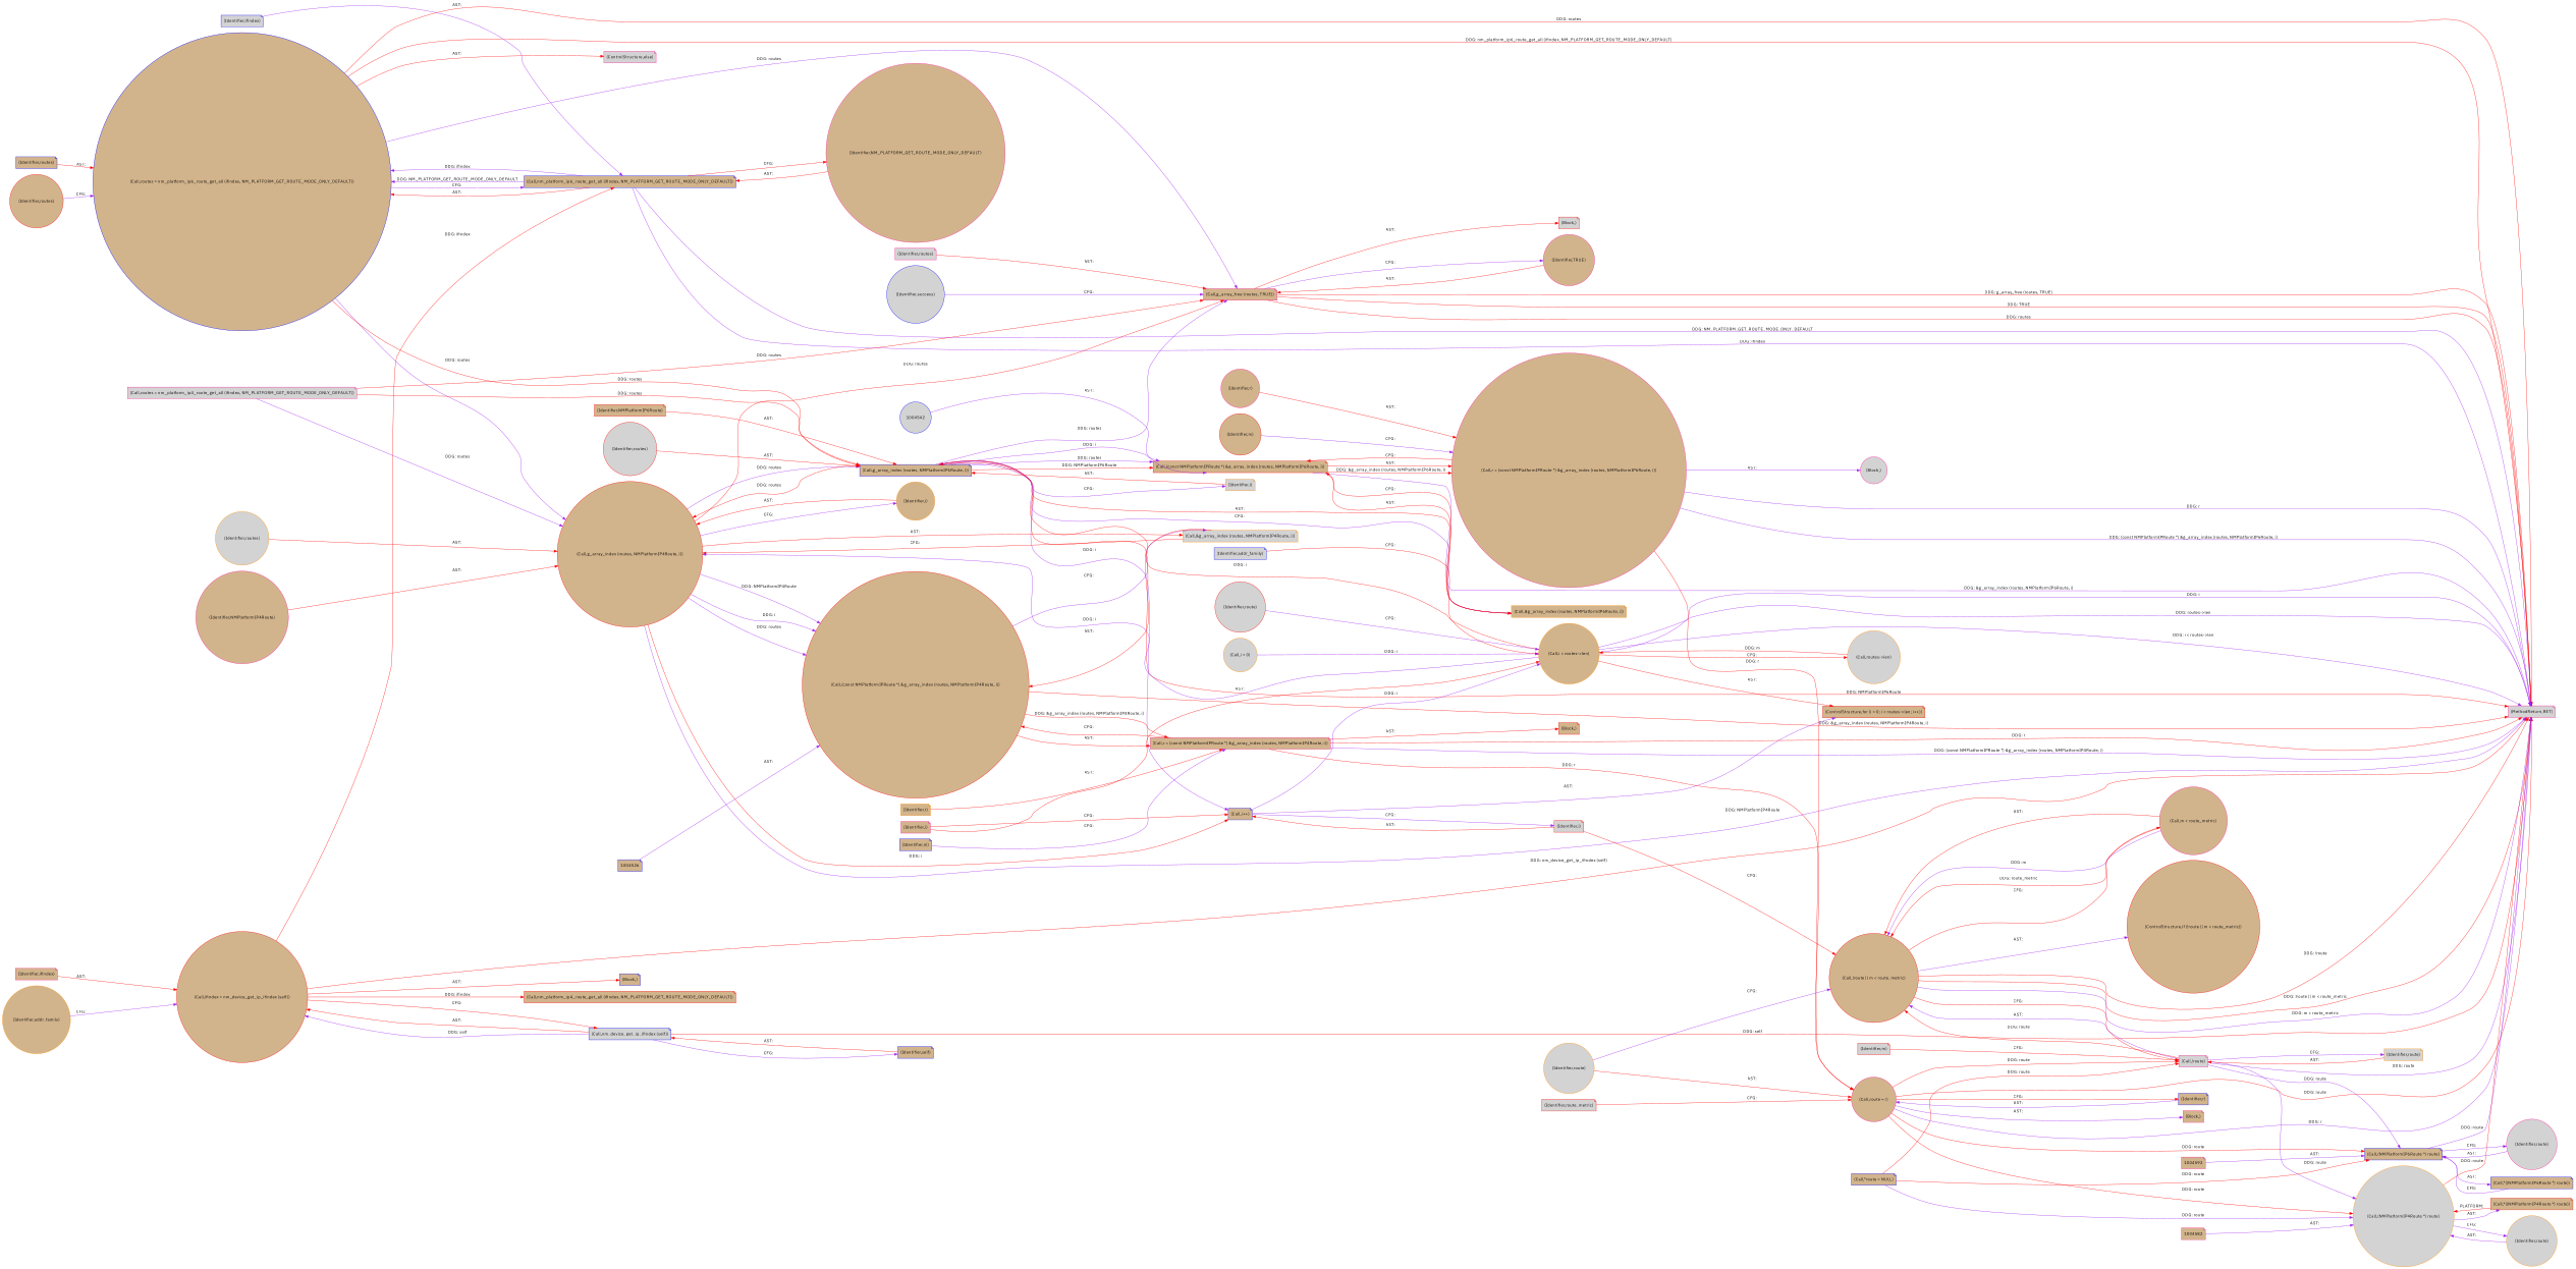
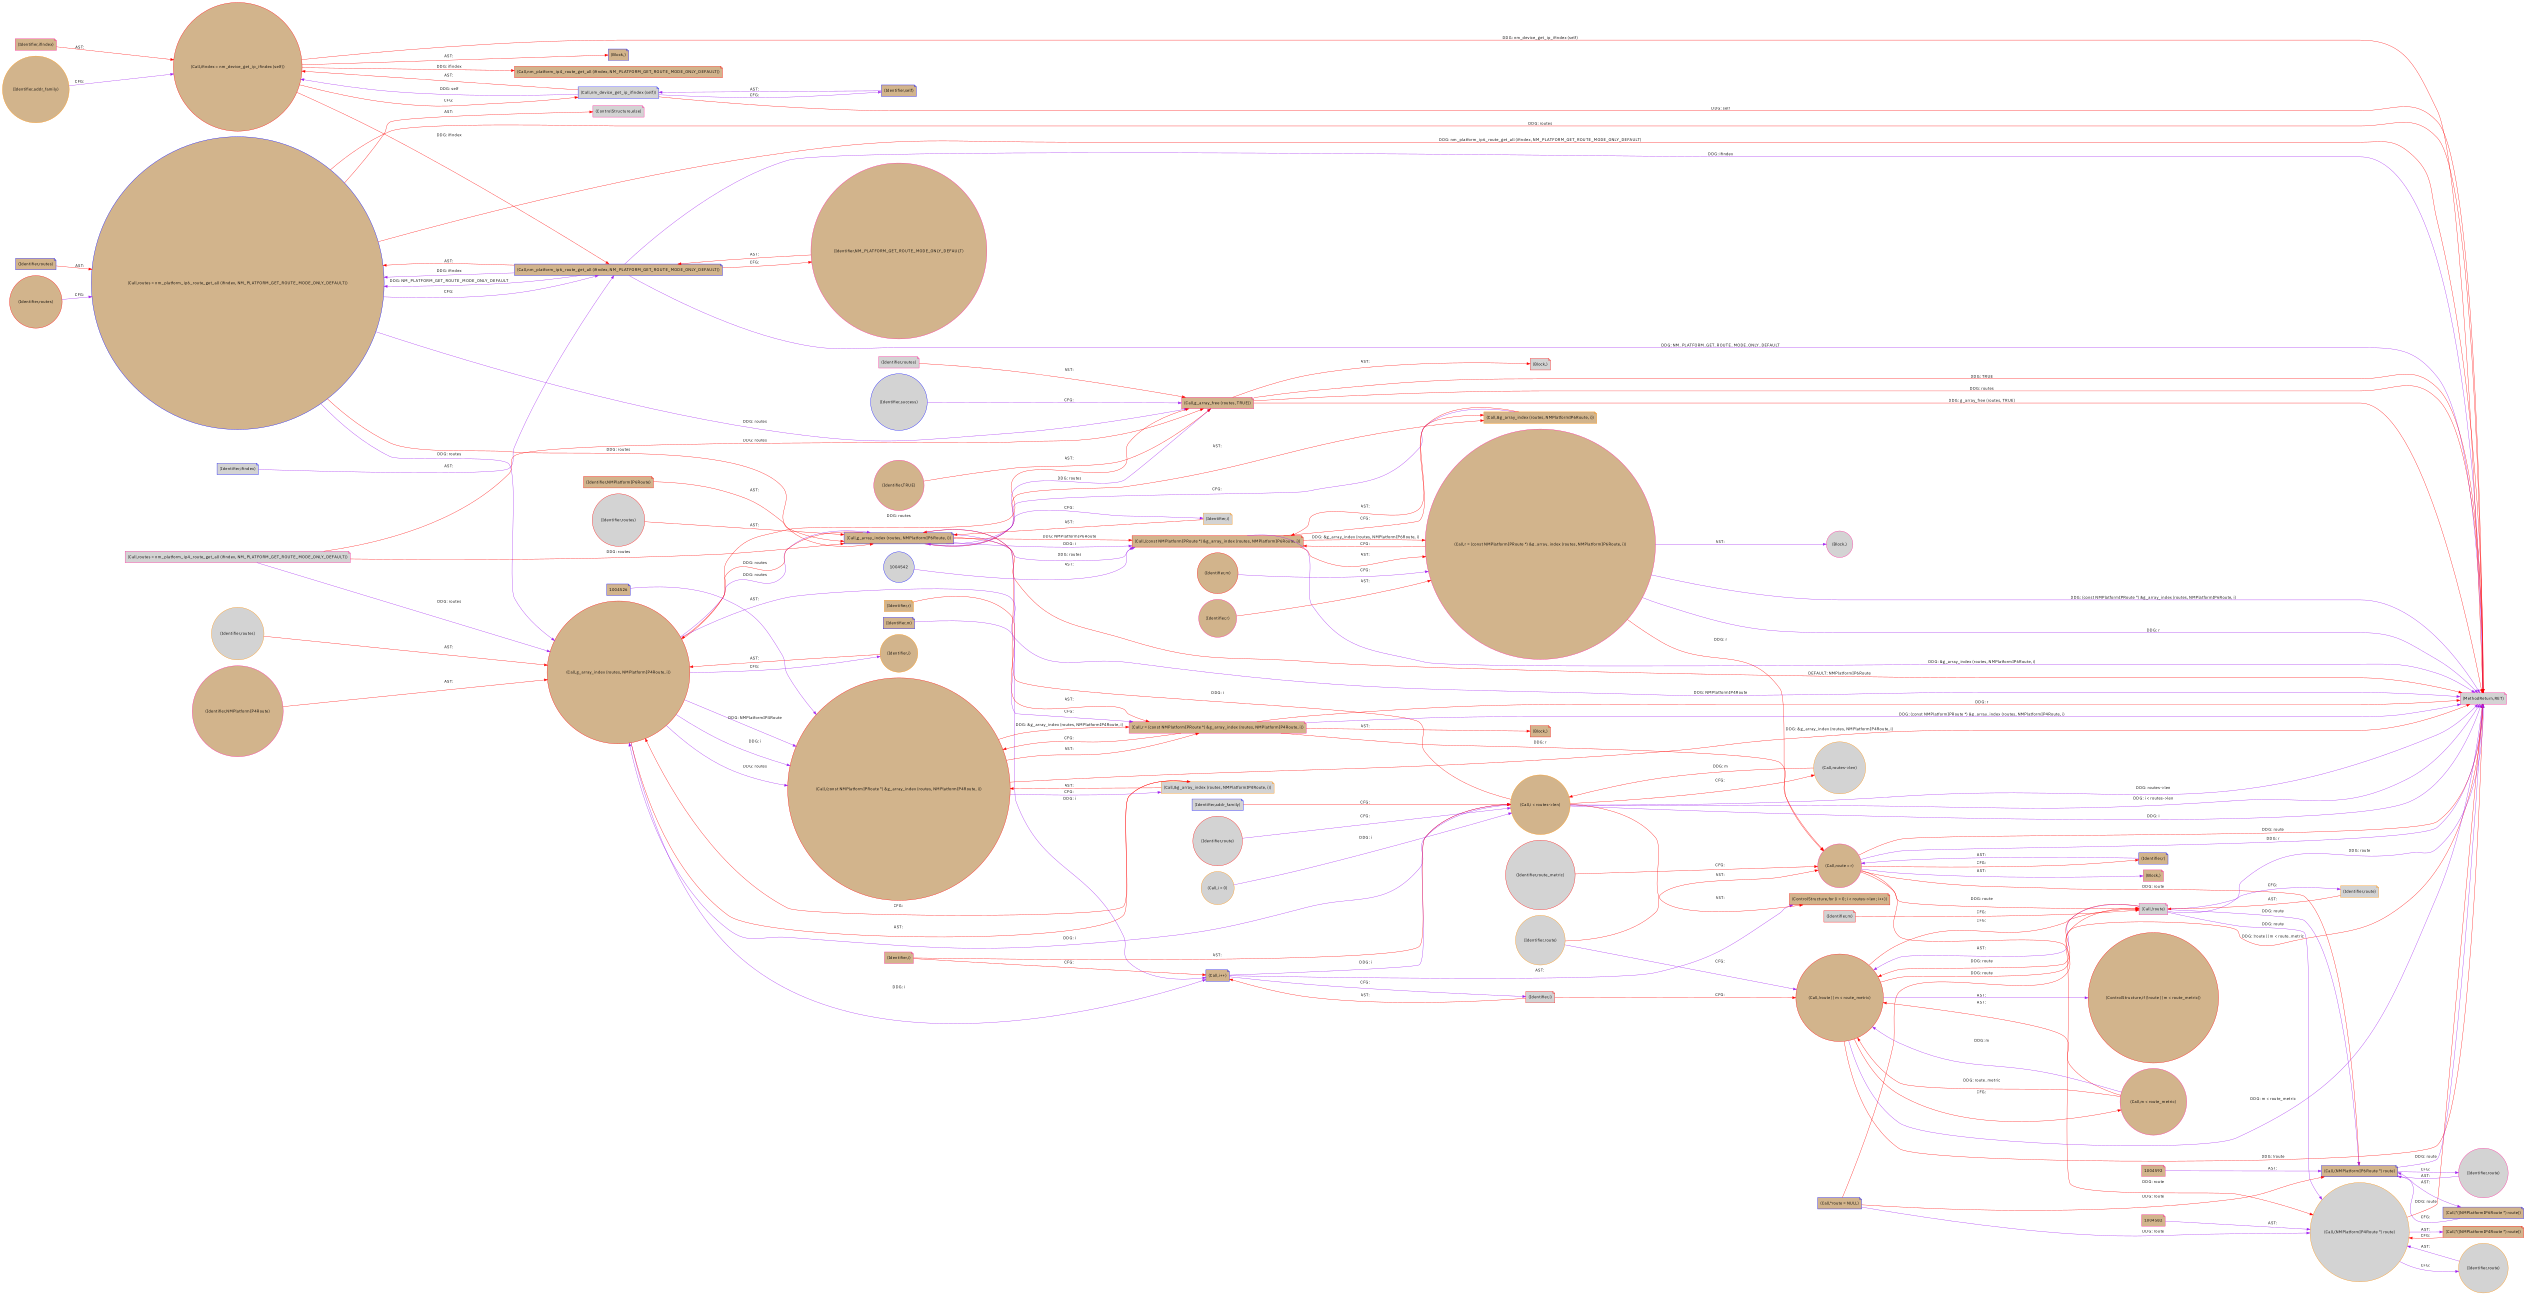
  digraph {
    fontname="IBM Plex Sans"
    rankdir=LR
    node [color=deeppink fillcolor=tan fontname="IBM Plex Sans" shape=note style=filled]
    edge [color=red fontname="IBM Plex Sans"]
    n1 [color=blue label="(Call,routes = nm_platform_ip6_route_get_all (ifindex, NM_PLATFORM_GET_ROUTE_MODE_ONLY_DEFAULT))" shape=circle]
    n2 [color=blue label="(Call,nm_platform_ip6_route_get_all (ifindex, NM_PLATFORM_GET_ROUTE_MODE_ONLY_DEFAULT))"]
    n3 [color=red label="(Call,g_array_index (routes, NMPlatformIP4Route, i))" shape=circle]
    n4 [color=blue label="(Call,g_array_index (routes, NMPlatformIP6Route, i))"]
    n5 [label="(Call,g_array_free (routes, TRUE))"]
    n6 [fillcolor=lightgrey label="(ControlStructure,else)"]
    n7 [fillcolor=lightgrey label="(MethodReturn,RET)"]
    n8 [label="(Identifier,NM_PLATFORM_GET_ROUTE_MODE_ONLY_DEFAULT)" shape=circle]
    n9 [color=blue label="(Call,i++)"]
    n10 [color=red label="(Call,(const NMPlatformIPRoute *) &g_array_index (routes, NMPlatformIP4Route, i))" shape=circle]
    n11 [color=darkorange fillcolor=lightgrey label="(Call,&g_array_index (routes, NMPlatformIP4Route, i))"]
    n12 [color=darkorange label="(Identifier,i)" shape=circle]
    n13 [color=red label="(Call,(const NMPlatformIPRoute *) &g_array_index (routes, NMPlatformIP6Route, i))"]
    n14 [color=darkorange label="(Call,&g_array_index (routes, NMPlatformIP6Route, i))"]
    n15 [color=darkorange fillcolor=lightgrey label="(Identifier,i)"]
    n16 [color=red fillcolor=lightgrey label="(Block,)"]
    n17 [label="(Identifier,TRUE)" shape=circle]
    n18 [color=red label="(Call,ifindex = nm_device_get_ip_ifindex (self))" shape=circle]
    n19 [color=blue fillcolor=lightgrey label="(Call,nm_device_get_ip_ifindex (self))"]
    n20 [color=blue label="(Block,)"]
    n21 [color=red label="(Call,nm_platform_ip4_route_get_all (ifindex, NM_PLATFORM_GET_ROUTE_MODE_ONLY_DEFAULT))"]
    n22 [color=blue label="(Identifier,self)"]
    n23 [color=darkorange label="(Call,i < routes->len)" shape=circle]
    n24 [color=red label="(ControlStructure,for (i = 0; i < routes->len; i++))"]
    n25 [color=red fillcolor=lightgrey label="(Identifier,i)"]
    n26 [label="(Call,r = (const NMPlatformIPRoute *) &g_array_index (routes, NMPlatformIP4Route, i))"]
    n27 [color=darkorange fillcolor=lightgrey label="(Call,routes->len)" shape=circle]
    n28 [color=red label="(Call,!route || m < route_metric)" shape=circle]
    n29 [label="(Call,r = (const NMPlatformIPRoute *) &g_array_index (routes, NMPlatformIP6Route, i))" shape=circle]
    n30 [label="(Call,route = r)" shape=circle]
    n31 [fillcolor=lightgrey label="(Block,)" shape=circle]
    n32 [fillcolor=lightgrey label="(Call,!route)"]
    n33 [color=darkorange fillcolor=lightgrey label="(Call,(NMPlatformIP4Route *) route)" shape=circle]
    n34 [color=blue label="(Call,(NMPlatformIP6Route *) route)"]
    n35 [color=blue label="(Identifier,r)"]
    n36 [label="(Block,)"]
    n37 [color=darkorange fillcolor=lightgrey label="(Identifier,route)"]
    n38 [color=red label="(Call,*((NMPlatformIP4Route *) route))"]
    n39 [color=darkorange fillcolor=lightgrey label="(Identifier,route)" shape=circle]
    n40 [fillcolor=lightgrey label="(Identifier,route)" shape=circle]
    n41 [color=blue label="(Call,*((NMPlatformIP6Route *) route))"]
    n42 [label="(Call,m < route_metric)" shape=circle]
    n43 [color=red label="(ControlStructure,if (!route || m < route_metric))" shape=circle]
    n44 [color=red label="(Block,)"]
    n45 [color=blue label="(Identifier,routes)"]
    n46 [label="(Identifier,ifindex)"]
    n47 [fillcolor=lightgrey label="(Identifier,routes)"]
    n48 [color=darkorange fillcolor=lightgrey label="(Identifier,route)" shape=circle]
    n49 [color=red label="(Identifier,NMPlatformIP6Route)"]
    n50 [color=darkorange label="(Identifier,r)"]
    n51 [color=darkorange fillcolor=lightgrey label="(Identifier,routes)" shape=circle]
    n52 [color=blue fillcolor=lightgrey label="(Identifier,addr_family)"]
    n53 [color=darkorange fillcolor=lightgrey label="(Call,i = 0)" shape=circle]
    n54 [color=red fillcolor=lightgrey label="(Identifier,routes)" shape=circle]
    n55 [color=blue label="(Call,*route = NULL)"]
    n56 [color=red label="(Identifier,routes)" shape=circle]
    n57 [color=blue label="(Identifier,m)"]
    n58 [label="(Identifier,i)"]
    n59 [color=blue fillcolor=lightgrey label="(Identifier,ifindex)"]
    n60 [color=red label="(Identifier,m)" shape=circle]
    n61 [color=red fillcolor=lightgrey label="(Identifier,m)"]
-   n62 [color=red fillcolor=lightgrey label="(Identifier,route_metric)"]
+   n62 [color=red fillcolor=lightgrey label="(Identifier,route_metric)" shape=circle]
    n63 [label="(Identifier,NMPlatformIP4Route)" shape=circle]
    n64 [color=darkorange label="(Identifier,addr_family)" shape=circle]
    n65 [color=blue fillcolor=lightgrey label="(Identifier,success)" shape=circle]
    n66 [label="(Identifier,r)" shape=circle]
    n67 [fillcolor=lightgrey label="(Call,routes = nm_platform_ip4_route_get_all (ifindex, NM_PLATFORM_GET_ROUTE_MODE_ONLY_DEFAULT))"]
    n68 [color=red fillcolor=lightgrey label="(Identifier,route)" shape=circle]
    1004542 [color=blue fillcolor=lightgrey shape=circle]
    1004582
    1004592
    1004526 [color=blue]
    n1 -> n2 [color=purple label="CFG: "]
    n1 -> n3 [color=purple label="DDG: routes"]
    n1 -> n4 [label="DDG: routes"]
    n1 -> n5 [color=purple label="DDG: routes"]
    n1 -> n6 [label="AST: "]
    n1 -> n7 [label="DDG: routes"]
    n1 -> n7 [label="DDG: nm_platform_ip6_route_get_all (ifindex, NM_PLATFORM_GET_ROUTE_MODE_ONLY_DEFAULT)"]
    n2 -> n1 [label="AST: "]
    n2 -> n1 [color=purple label="DDG: ifindex"]
    n2 -> n1 [color=purple label="DDG: NM_PLATFORM_GET_ROUTE_MODE_ONLY_DEFAULT"]
    n2 -> n7 [color=purple label="DDG: ifindex"]
    n2 -> n7 [color=purple label="DDG: NM_PLATFORM_GET_ROUTE_MODE_ONLY_DEFAULT"]
    n2 -> n8 [label="CFG: "]
    n3 -> n4 [color=purple label="DDG: routes"]
    n3 -> n5 [label="DDG: routes"]
    n3 -> n7 [color=purple label="DDG: NMPlatformIP4Route"]
-   n3 -> n9 [label="DDG: i"]
+   n3 -> n9 [color=purple label="DDG: i"]
    n3 -> n10 [color=purple label="DDG: routes"]
    n3 -> n10 [color=purple label="DDG: NMPlatformIP4Route"]
    n3 -> n10 [color=purple label="DDG: i"]
    n3 -> n11 [label="AST: "]
    n3 -> n12 [color=purple label="CFG: "]
    n4 -> n3 [label="DDG: routes"]
    n4 -> n5 [color=purple label="DDG: routes"]
-   n4 -> n7 [label="DDG: NMPlatformIP6Route"]
+   n4 -> n7 [label="DEFAULT: NMPlatformIP6Route"]
    n4 -> n9 [color=purple label="DDG: i"]
    n4 -> n13 [color=purple label="DDG: routes"]
    n4 -> n13 [label="DDG: NMPlatformIP6Route"]
    n4 -> n13 [color=purple label="DDG: i"]
    n4 -> n14 [label="AST: "]
    n4 -> n15 [color=purple label="CFG: "]
    n5 -> n7 [label="DDG: routes"]
    n5 -> n7 [label="DDG: g_array_free (routes, TRUE)"]
    n5 -> n7 [label="DDG: TRUE"]
    n5 -> n16 [label="AST: "]
-   n5 -> n17 [color=purple label="CFG: "]
    n8 -> n2 [label="AST: "]
    n9 -> n23 [color=purple label="DDG: i"]
    n9 -> n24 [color=purple label="AST: "]
    n9 -> n25 [color=purple label="CFG: "]
    n10 -> n7 [label="DDG: &g_array_index (routes, NMPlatformIP4Route, i)"]
    n10 -> n11 [color=purple label="CFG: "]
    n10 -> n26 [label="AST: "]
    n10 -> n26 [label="DDG: &g_array_index (routes, NMPlatformIP4Route, i)"]
    n11 -> n3 [label="CFG: "]
    n11 -> n10 [label="AST: "]
    n12 -> n3 [label="AST: "]
    n13 -> n7 [color=purple label="DDG: &g_array_index (routes, NMPlatformIP6Route, i)"]
    n13 -> n14 [label="CFG: "]
    n13 -> n29 [label="AST: "]
    n13 -> n29 [label="DDG: &g_array_index (routes, NMPlatformIP6Route, i)"]
    n14 -> n4 [color=purple label="CFG: "]
    n14 -> n13 [label="AST: "]
    n15 -> n4 [label="AST: "]
    n17 -> n5 [label="AST: "]
    n18 -> n2 [label="DDG: ifindex"]
    n18 -> n7 [label="DDG: nm_device_get_ip_ifindex (self)"]
    n18 -> n19 [label="CFG: "]
    n18 -> n20 [label="AST: "]
    n18 -> n21 [label="DDG: ifindex"]
    n19 -> n7 [label="DDG: self"]
    n19 -> n18 [label="AST: "]
    n19 -> n18 [color=purple label="DDG: self"]
    n19 -> n22 [color=purple label="CFG: "]
-   n22 -> n19 [label="AST: "]
+   n22 -> n19 [color=purple label="AST: "]
    n23 -> n3 [color=purple label="DDG: i"]
    n23 -> n4 [label="DDG: i"]
    n23 -> n7 [color=purple label="DDG: routes->len"]
    n23 -> n7 [color=purple label="DDG: i < routes->len"]
    n23 -> n7 [color=purple label="DDG: i"]
    n23 -> n24 [label="AST: "]
    n23 -> n27 [label="CFG: "]
    n25 -> n9 [label="AST: "]
    n25 -> n28 [label="CFG: "]
    n26 -> n7 [color=purple label="DDG: (const NMPlatformIPRoute *) &g_array_index (routes, NMPlatformIP4Route, i)"]
    n26 -> n7 [label="DDG: r"]
    n26 -> n10 [label="CFG: "]
    n26 -> n30 [label="DDG: r"]
    n26 -> n44 [label="AST: "]
    n27 -> n23 [label="DDG: m"]
    n28 -> n7 [label="DDG: !route"]
    n28 -> n7 [label="DDG: !route || m < route_metric"]
    n28 -> n7 [color=purple label="DDG: m < route_metric"]
    n28 -> n32 [label="CFG: "]
    n28 -> n42 [label="CFG: "]
    n28 -> n43 [color=purple label="AST: "]
    n29 -> n7 [color=purple label="DDG: r"]
    n29 -> n7 [color=purple label="DDG: (const NMPlatformIPRoute *) &g_array_index (routes, NMPlatformIP6Route, i)"]
    n29 -> n13 [label="CFG: "]
    n29 -> n30 [label="DDG: r"]
    n29 -> n31 [color=purple label="AST: "]
    n30 -> n7 [label="DDG: route"]
    n30 -> n7 [color=purple label="DDG: r"]
    n30 -> n32 [label="DDG: route"]
    n30 -> n33 [label="DDG: route"]
    n30 -> n34 [label="DDG: route"]
    n30 -> n35 [label="CFG: "]
    n30 -> n36 [color=purple label="AST: "]
    n32 -> n7 [color=purple label="DDG: route"]
    n32 -> n28 [color=purple label="AST: "]
    n32 -> n28 [label="DDG: route"]
    n32 -> n33 [color=purple label="DDG: route"]
    n32 -> n34 [color=purple label="DDG: route"]
    n32 -> n37 [color=purple label="CFG: "]
    n33 -> n7 [label="DDG: route"]
    n33 -> n38 [color=purple label="AST: "]
    n33 -> n39 [color=purple label="CFG: "]
    n34 -> n7 [color=purple label="DDG: route"]
    n34 -> n40 [color=purple label="CFG: "]
    n34 -> n41 [color=purple label="AST: "]
    n35 -> n30 [color=purple label="AST: "]
    n37 -> n32 [label="AST: "]
-   n38 -> n33 [label="PLATFORM: "]
+   n38 -> n33 [label="CFG: "]
    n39 -> n33 [color=purple label="AST: "]
    n40 -> n34 [color=purple label="AST: "]
    n41 -> n34 [color=purple label="CFG: "]
    n42 -> n28 [label="AST: "]
    n42 -> n28 [color=purple label="DDG: m"]
    n42 -> n28 [label="DDG: route_metric"]
    n45 -> n1 [label="AST: "]
    n46 -> n18 [label="AST: "]
    n47 -> n5 [label="AST: "]
    n48 -> n28 [color=purple label="CFG: "]
    n48 -> n30 [label="AST: "]
    n49 -> n4 [label="AST: "]
    n50 -> n26 [label="AST: "]
    n51 -> n3 [label="AST: "]
    n52 -> n23 [label="CFG: "]
    n53 -> n23 [color=purple label="DDG: i"]
    n54 -> n4 [label="AST: "]
    n55 -> n32 [label="DDG: route"]
    n55 -> n33 [color=purple label="DDG: route"]
    n55 -> n34 [label="DDG: route"]
    n56 -> n1 [color=purple label="CFG: "]
    n57 -> n26 [color=purple label="CFG: "]
    n58 -> n9 [label="CFG: "]
    n58 -> n23 [label="AST: "]
    n59 -> n2 [color=purple label="AST: "]
    n60 -> n29 [color=purple label="CFG: "]
    n61 -> n32 [label="CFG: "]
    n62 -> n30 [label="CFG: "]
    n63 -> n3 [label="AST: "]
    n64 -> n18 [color=purple label="CFG: "]
    n65 -> n5 [color=purple label="CFG: "]
    n66 -> n29 [label="AST: "]
    n67 -> n3 [color=purple label="DDG: routes"]
    n67 -> n4 [label="DDG: routes"]
    n67 -> n5 [label="DDG: routes"]
    n68 -> n23 [color=purple label="CFG: "]
    1004542 -> n13 [color=purple label="AST: "]
    1004582 -> n33 [color=purple label="AST: "]
    1004592 -> n34 [color=purple label="AST: "]
    1004526 -> n10 [color=purple label="AST: "]
  }
